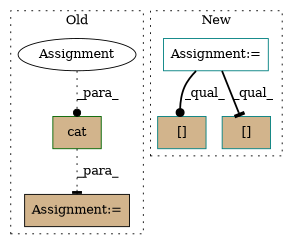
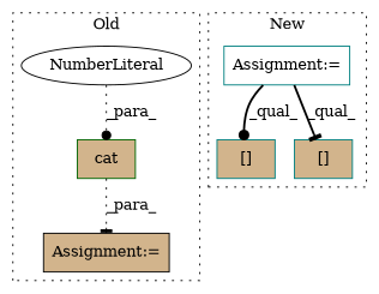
  digraph {
    node [a=7 l=1 shape=box style=filled fillcolor=tan color=teal]
    edge [style=dotted arrowhead=tee]
    n1 [a=32 l="4,1" label=cat s="7106,7121" color=darkgreen]
    n2 [label="Assignment:=" s=7099 color=black]
-   n3 [a=34 label=Assignment s=7120 shape=ellipse fillcolor=white color=black]
+   n3 [a=34 label=NumberLiteral s=7120 shape=ellipse fillcolor=white color=black]
    n4 [a=2 l="5,1" label="[]" s="6685,6691"]
    n5 [l="57,2" label="Assignment:=" s="6553,6626" fillcolor=white]
    n6 [a=2 l="5,1" label="[]" s="6713,6719"]
    subgraph cluster_1 {
      label=Old
      style=dotted
      n1
      n2
      n3
    }
    subgraph cluster_2 {
      label=New
      style=dotted
      n4
      n5
      n6
    }
    n1 -> n2 [label=_para_]
    n3 -> n1 [label=_para_ arrowhead=dot]
    n5 -> n4 [label=_qual_ style=bold arrowhead=dot]
    n5 -> n6 [label=_qual_ style=bold]
  }
